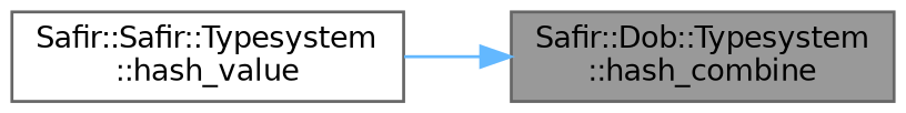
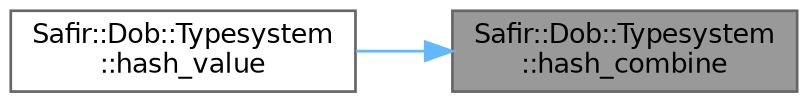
  digraph {
    rankdir=RL
    node [fontname=Helvetica fontsize=10 shape=box style=filled]
    n1 [color=gray40 fillcolor=grey60 fontcolor=black height=0.2 label="Safir::Dob::Typesystem\l::hash_combine" width=0.4]
-   n2 [color=grey40 fillcolor=white height=0.2 label="Safir::Safir::Typesystem\l::hash_value" width=0.4]
+   n2 [color=grey40 fillcolor=white height=0.2 label="Safir::Dob::Typesystem\l::hash_value" width=0.4]
    n1 -> n2 [color=steelblue1 dir=back fontname=Helvetica fontsize=10 labelfontname=Helvetica labelfontsize=10 style=solid]
  }
